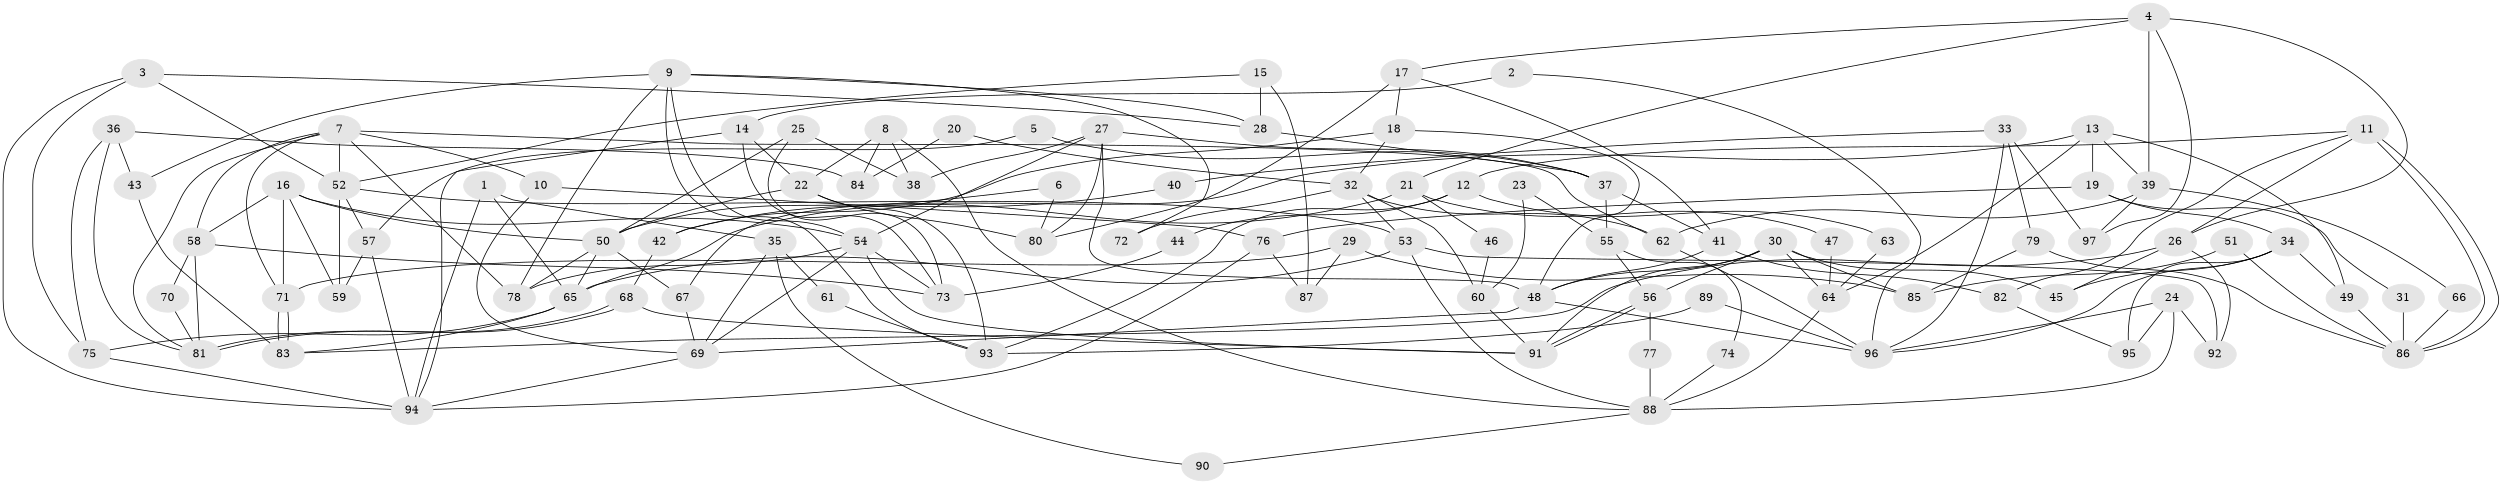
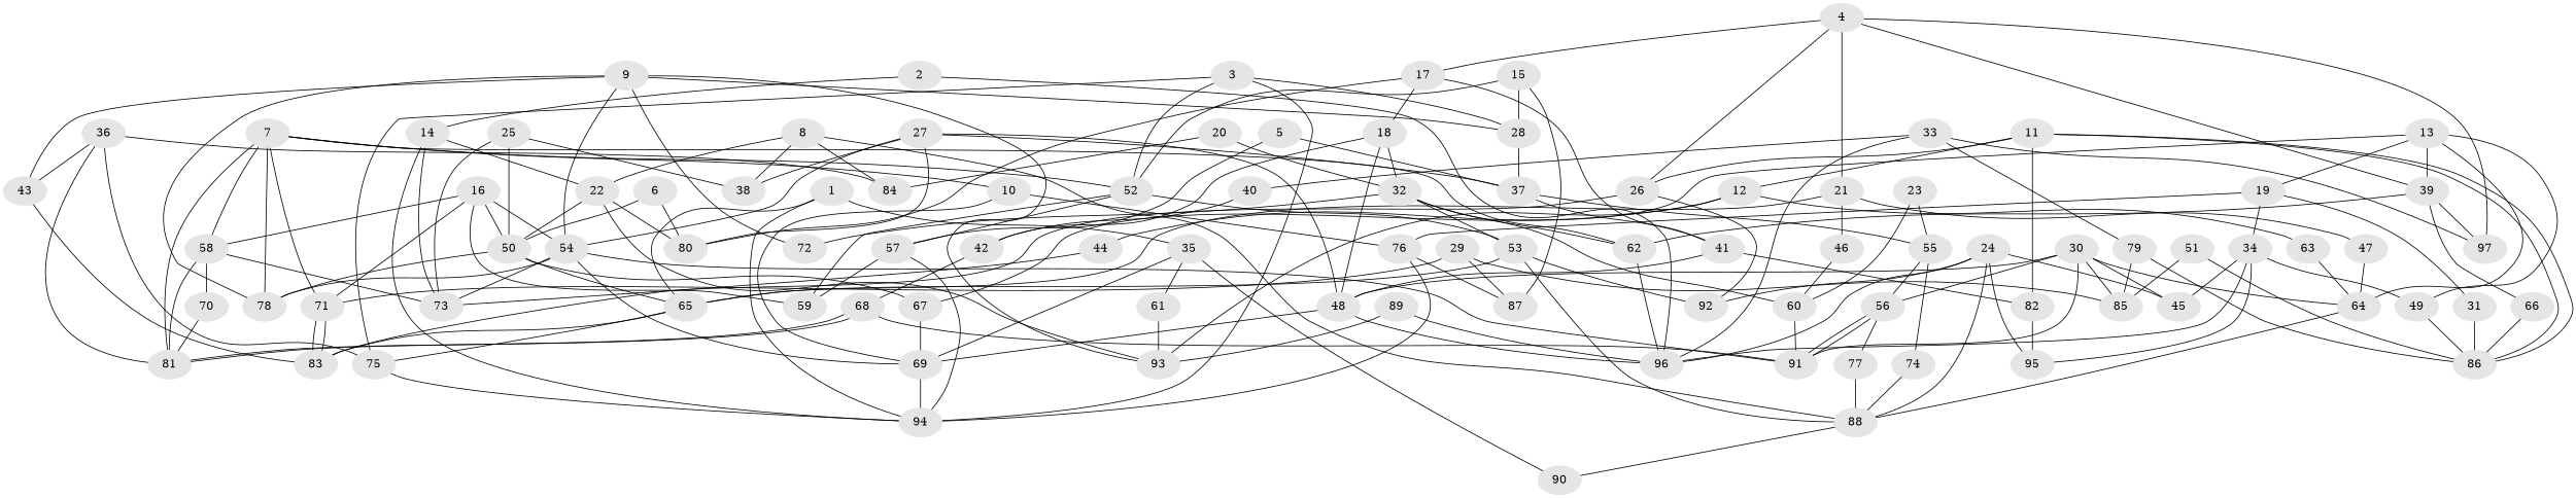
  graph {
    node [color=gray90 style=filled]
    1
    35
    65
    94
    69
    61
    90
    75
    83
    2
    14
    96
    22
    73
    3
    28
    52
    37
    57
    59
    53
    4
    17
    21
    26
    39
    97
    80
    18
    41
    46
    47
    92
    45
    62
    66
    5
    55
    6
    50
    78
    67
    7
    10
    58
    71
    81
    76
    70
    8
    38
    84
    88
    93
    9
    43
    54
    72
    91
    87
    11
    12
    82
    86
    44
    63
    95
    64
    13
    19
    49
    31
    34
    15
    16
    32
    42
    48
    60
    68
    20
    23
    56
    74
    24
    25
    27
    29
    85
    30
    77
    33
    40
    79
    36
    51
    89
    1 -- 35
    1 -- 65
    1 -- 94
    35 -- 69
    35 -- 61
    35 -- 90
    65 -- 75
    65 -- 83
    69 -- 94
    61 -- 93
    75 -- 94
    2 -- 14
    2 -- 96
    14 -- 94
    14 -- 22
    14 -- 73
    22 -- 80
    22 -- 50
    22 -- 93
    3 -- 94
    3 -- 75
    3 -- 28
    3 -- 52
    28 -- 37
    52 -- 57
    52 -- 59
    52 -- 53
    37 -- 41
    37 -- 55
    57 -- 94
    57 -- 59
    53 -- 65
    53 -- 92
    53 -- 88
    4 -- 17
    4 -- 21
    4 -- 26
    4 -- 39
    4 -- 97
    17 -- 80
    17 -- 18
    17 -- 41
    21 -- 65
    21 -- 46
    21 -- 47
    26 -- 83
    26 -- 92
-   26 -- 45
+   24 -- 45
    39 -- 97
    39 -- 62
    39 -- 66
    18 -- 32
    18 -- 42
    18 -- 48
    41 -- 82
    41 -- 48
    46 -- 60
    47 -- 64
    62 -- 96
    66 -- 86
    5 -- 37
    5 -- 57
    55 -- 56
    55 -- 74
    6 -- 80
    6 -- 50
    50 -- 65
    50 -- 78
    50 -- 67
    67 -- 69
    7 -- 52
    7 -- 62
    7 -- 78
    7 -- 10
    7 -- 58
    7 -- 71
    7 -- 81
    10 -- 69
    10 -- 76
    58 -- 73
    58 -- 81
    58 -- 70
    71 -- 83
    71 -- 83
    76 -- 94
    76 -- 87
    70 -- 81
    8 -- 22
    8 -- 38
    8 -- 84
    8 -- 88
    88 -- 90
    9 -- 28
    9 -- 78
    9 -- 93
    9 -- 43
    9 -- 54
    9 -- 72
    43 -- 83
    54 -- 69
    54 -- 73
    54 -- 78
    54 -- 91
    11 -- 26
    11 -- 12
    11 -- 82
    11 -- 86
    11 -- 86
    12 -- 93
    12 -- 44
    12 -- 63
    82 -- 95
    44 -- 73
    63 -- 64
    64 -- 88
    13 -- 39
    13 -- 67
    13 -- 64
    13 -- 19
    13 -- 49
    19 -- 76
    19 -- 31
    19 -- 34
    49 -- 86
    31 -- 86
    34 -- 96
    34 -- 45
    34 -- 95
    34 -- 49
    15 -- 28
    15 -- 52
    15 -- 87
    16 -- 59
    16 -- 50
    16 -- 58
    16 -- 71
    16 -- 54
    32 -- 53
    32 -- 62
    32 -- 72
    32 -- 60
    42 -- 68
    48 -- 69
    48 -- 96
    60 -- 91
    68 -- 81
    68 -- 81
    68 -- 91
    20 -- 84
    20 -- 32
    23 -- 55
    23 -- 60
    56 -- 91
    56 -- 91
    56 -- 77
    74 -- 88
    24 -- 96
    24 -- 92
    24 -- 88
    24 -- 95
    25 -- 73
    25 -- 50
    25 -- 38
    27 -- 37
    27 -- 80
    27 -- 38
    27 -- 54
    27 -- 48
    29 -- 71
    29 -- 87
    29 -- 85
    30 -- 45
    30 -- 91
    30 -- 64
    30 -- 48
    30 -- 56
    30 -- 85
    77 -- 88
    33 -- 96
    33 -- 97
    33 -- 40
    33 -- 79
    40 -- 42
    79 -- 86
    79 -- 85
    36 -- 75
    36 -- 81
    36 -- 84
    36 -- 43
    51 -- 86
    51 -- 85
    89 -- 96
    89 -- 93
  }
